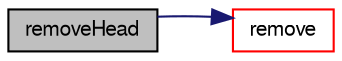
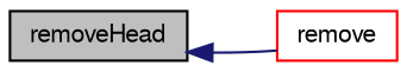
  digraph {
    rankdir=LR
    node [fontname=FreeSans fontsize=10 shape=record]
    n1 [color=black fillcolor=grey75 fontcolor=black height=0.2 label=removeHead style=filled width=0.4]
    n2 [color=red height=0.2 label=remove width=0.4]
-   n2 -> n1 [color=midnightblue dir=back fontname=FreeSans fontsize=10 labelfontname=FreeSans labelfontsize=10 style=solid]
+   n1 -> n2 [color=midnightblue dir=back fontname=FreeSans fontsize=10 labelfontname=FreeSans labelfontsize=10 style=solid]
  }
